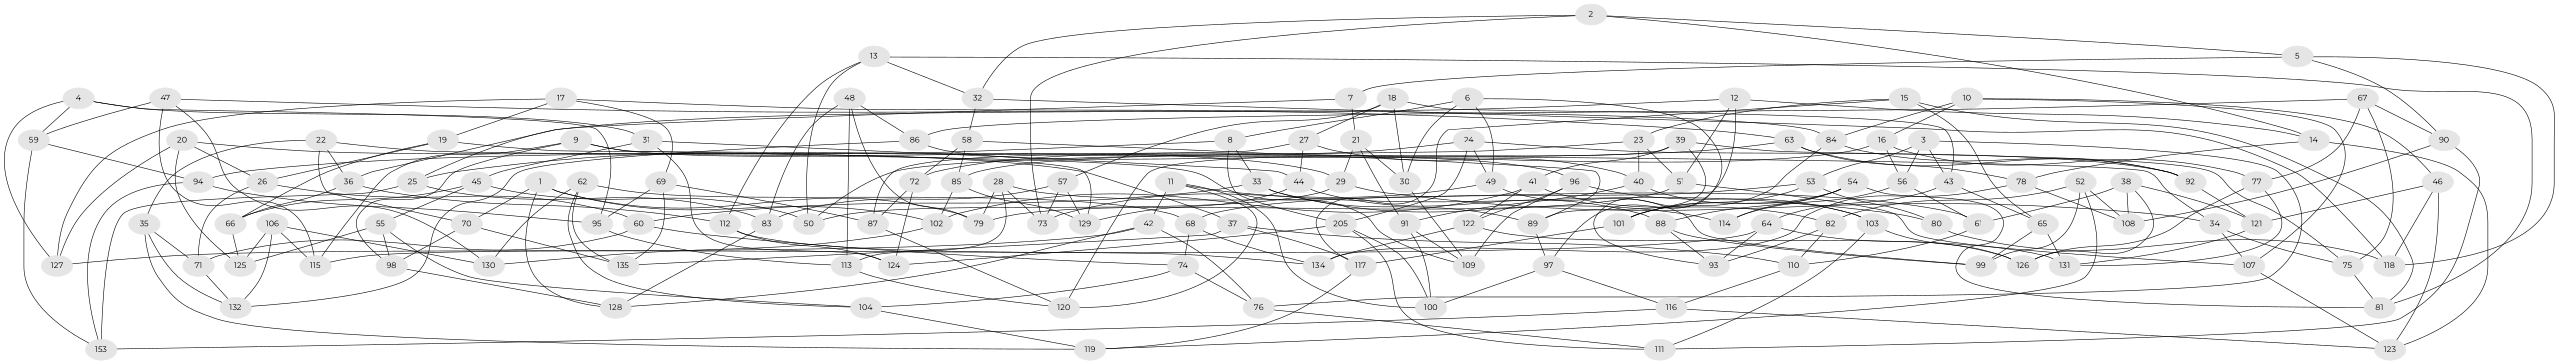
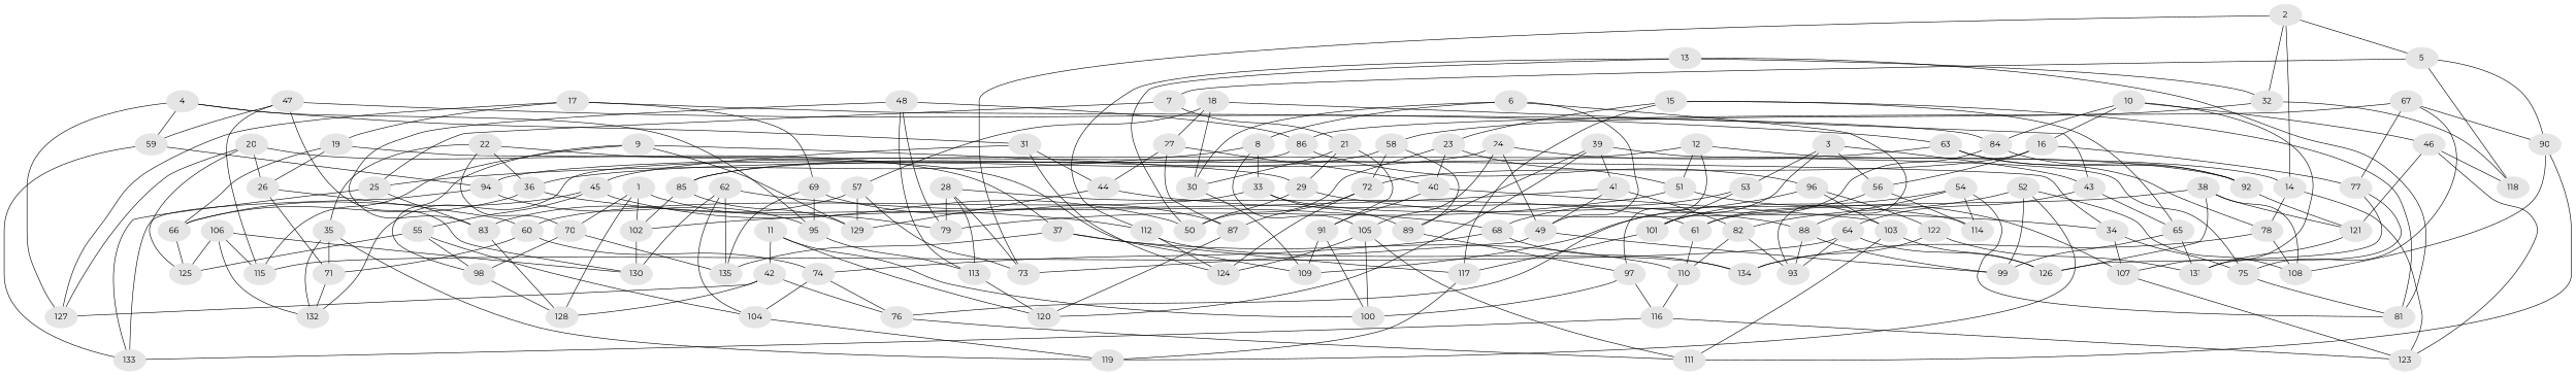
  graph {
    fontname=Montserrat
    node [color=gray90 fontname=Montserrat style=filled]
    edge [fontname=Montserrat]
    1
    70
    79
    102
    128
    98
    135
    130
    2
    5
    14
    32
    73
    7
    90
    118
    78
    123
    58
    3
    43
    53
    56
    76
    65
    64
-   80
    68
    101
    61
    114
    111
    4
    31
    59
    95
    127
    44
    45
    124
-   133 [label=153]
+   133
    94
    113
    21
    25
    108
    6
    8
    30
    49
    93
    33
-   105 [label=205]
+   105
    109
    99
    29
    91
    83
    60
    89
    100
    9
    115
    129
    50
    34
    10
    16
    46
    84
    107
    72
    77
    121
    92
    11
    42
    120
    12
    36
    51
    97
    112
    66
    116
    13
    81
    134
    15
    23
    117
    40
    131
    119
    87
    126
    17
    19
    69
    26
    18
    27
    57
    71
    75
    125
    20
    37
    110
    22
    35
    132
    103
    24
    85
    74
    88
    28
    55
    38
    39
    41
    82
    122
    104
    47
    63
    48
    86
    96
    52
    54
    62
    67
    106
    1 -- 70
    1 -- 79
    1 -- 102
    1 -- 128
    70 -- 98
    70 -- 135
    102 -- 130
    98 -- 128
    2 -- 5
    2 -- 14
    2 -- 32
    2 -- 73
    5 -- 7
    5 -- 90
    5 -- 118
    14 -- 78
    14 -- 123
    32 -- 118
    32 -- 58
    7 -- 21
    7 -- 25
    90 -- 111
    90 -- 108
    78 -- 108
    78 -- 134
    58 -- 89
    58 -- 72
    58 -- 85
    3 -- 43
    3 -- 53
    3 -- 56
    3 -- 76
    43 -- 65
    43 -- 64
-   53 -- 80
    53 -- 68
    53 -- 101
    56 -- 61
    56 -- 114
    76 -- 111
    65 -- 99
    65 -- 131
    64 -- 93
    64 -- 115
    64 -- 126
-   80 -- 118
    68 -- 134
    68 -- 74
    101 -- 117
    61 -- 110
    4 -- 31
    4 -- 59
    4 -- 95
    4 -- 127
    31 -- 44
    31 -- 45
    31 -- 124
    59 -- 133
    59 -- 94
    95 -- 113
    44 -- 129
    44 -- 88
    45 -- 50
    45 -- 66
    45 -- 55
    94 -- 95
    94 -- 133
    113 -- 120
    21 -- 30
    21 -- 29
    21 -- 91
    25 -- 133
    25 -- 83
    6 -- 8
    6 -- 30
    6 -- 49
    6 -- 93
    8 -- 25
    8 -- 33
    8 -- 105
    30 -- 109
    49 -- 73
    49 -- 99
    33 -- 114
    33 -- 60
    33 -- 89
    105 -- 111
    105 -- 124
    105 -- 100
    29 -- 50
    29 -- 34
    91 -- 109
    91 -- 100
    83 -- 128
    60 -- 71
    60 -- 74
    89 -- 97
    9 -- 98
    9 -- 29
    9 -- 115
    9 -- 129
    34 -- 107
    34 -- 75
    10 -- 16
    10 -- 46
    10 -- 84
    10 -- 107
    16 -- 56
    16 -- 72
    16 -- 77
    46 -- 118
    46 -- 123
    46 -- 121
    84 -- 101
    84 -- 92
    107 -- 123
    72 -- 124
    72 -- 87
    77 -- 131
    77 -- 126
    121 -- 131
    92 -- 121
-   11 -- 80
    11 -- 100
    11 -- 42
    11 -- 120
    42 -- 128
    42 -- 76
    42 -- 127
    12 -- 14
    12 -- 36
    12 -- 51
    12 -- 97
    36 -- 112
    36 -- 66
    51 -- 79
    51 -- 107
    97 -- 100
    97 -- 116
    112 -- 124
    112 -- 134
    66 -- 125
    116 -- 123
    116 -- 133
    13 -- 32
    13 -- 50
    13 -- 112
    13 -- 81
    15 -- 65
    15 -- 81
    15 -- 23
    15 -- 117
    23 -- 50
    23 -- 51
    23 -- 40
    117 -- 119
    40 -- 91
    40 -- 103
    87 -- 120
    17 -- 127
    17 -- 84
    17 -- 19
    17 -- 69
    19 -- 34
    19 -- 66
    19 -- 26
    69 -- 135
    69 -- 95
    69 -- 87
    26 -- 60
    26 -- 71
    18 -- 43
    18 -- 30
    18 -- 27
    18 -- 57
    27 -- 44
    27 -- 40
    27 -- 87
    57 -- 73
    57 -- 83
    57 -- 129
    71 -- 132
    75 -- 81
    20 -- 127
    20 -- 26
    20 -- 125
    20 -- 37
    37 -- 135
    37 -- 117
    37 -- 110
    110 -- 116
    22 -- 70
    22 -- 109
    22 -- 36
    22 -- 35
    35 -- 119
    35 -- 71
    35 -- 132
    103 -- 111
    103 -- 126
    24 -- 49
    24 -- 105
    24 -- 92
    24 -- 85
    85 -- 102
    85 -- 129
    74 -- 76
    74 -- 104
    88 -- 93
    88 -- 99
    28 -- 79
    28 -- 73
    28 -- 61
    28 -- 113
    55 -- 98
    55 -- 125
    55 -- 104
    38 -- 61
    38 -- 108
    38 -- 121
    38 -- 126
    39 -- 89
    39 -- 120
    39 -- 75
    39 -- 41
    41 -- 102
    41 -- 82
-   41 -- 122
+   41 -- 49
    82 -- 93
    82 -- 110
    122 -- 134
    122 -- 131
    104 -- 119
    47 -- 130
    47 -- 59
    47 -- 115
    47 -- 63
    63 -- 78
    63 -- 94
    63 -- 92
    48 -- 79
    48 -- 113
    48 -- 83
    48 -- 86
    86 -- 132
    86 -- 96
    96 -- 109
    96 -- 103
    96 -- 122
    52 -- 108
    52 -- 99
    52 -- 119
    52 -- 82
    54 -- 101
    54 -- 114
    54 -- 81
    54 -- 88
    62 -- 135
    62 -- 130
    62 -- 68
    62 -- 104
    67 -- 90
    67 -- 77
    67 -- 75
    67 -- 86
    106 -- 130
    106 -- 115
    106 -- 125
    106 -- 132
  }
